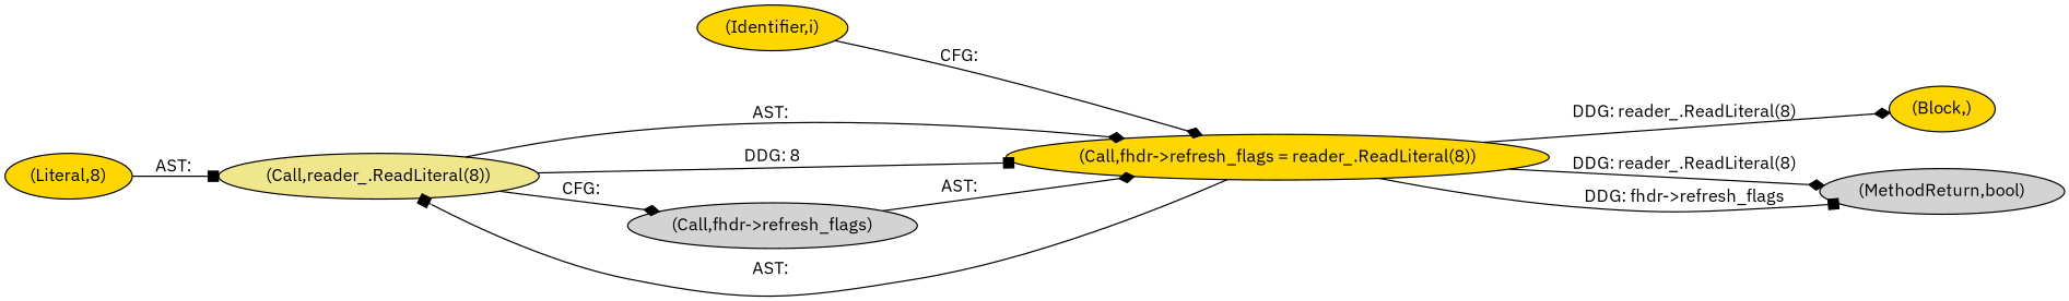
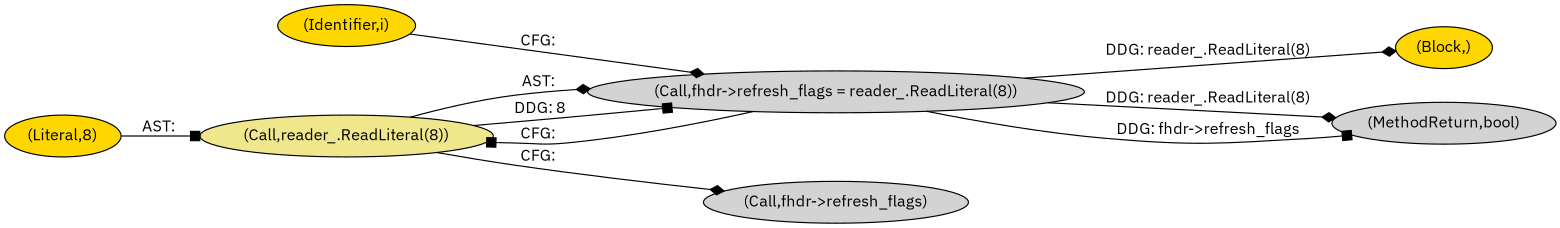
  digraph {
    fontname="IBM Plex Sans"
    rankdir=LR
    node [fillcolor=lightgrey fontname="IBM Plex Sans" style=filled]
    edge [arrowhead=diamond fontname="IBM Plex Sans"]
    n1 [fillcolor=khaki label="(Call,reader_.ReadLiteral(8))"]
-   n2 [fillcolor=gold label="(Call,fhdr->refresh_flags = reader_.ReadLiteral(8))"]
+   n2 [label="(Call,fhdr->refresh_flags = reader_.ReadLiteral(8))"]
    n3 [label="(Call,fhdr->refresh_flags)"]
    n4 [fillcolor=gold label="(Block,)"]
    n5 [label="(MethodReturn,bool)"]
    n6 [fillcolor=gold label="(Literal,8)"]
    n7 [fillcolor=gold label="(Identifier,i)"]
    n1 -> n2 [label="AST: "]
    n1 -> n2 [arrowhead=box label="DDG: 8"]
    n1 -> n3 [label="CFG: "]
-   n2 -> n1 [arrowhead=box label="AST: "]
+   n2 -> n1 [arrowhead=box label="CFG: "]
    n2 -> n4 [label="DDG: reader_.ReadLiteral(8)"]
    n2 -> n5 [label="DDG: reader_.ReadLiteral(8)"]
    n2 -> n5 [arrowhead=box label="DDG: fhdr->refresh_flags"]
-   n3 -> n2 [label="AST: "]
    n6 -> n1 [arrowhead=box label="AST: "]
    n7 -> n2 [label="CFG: "]
  }
